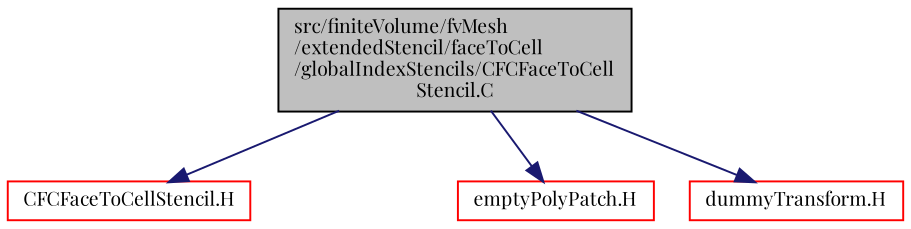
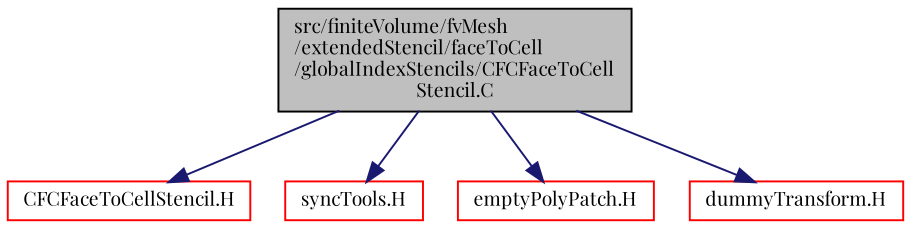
  digraph {
    fontname="Playfair Display"
    node [color=red fontname="Playfair Display" fontsize=10 shape=record]
    edge [color=midnightblue fontname="Playfair Display" fontsize=10 labelfontname=Helvetica labelfontsize=10 style=solid]
    n1 [color=black fillcolor=grey75 fontcolor=black height=0.2 label="src/finiteVolume/fvMesh\l/extendedStencil/faceToCell\l/globalIndexStencils/CFCFaceToCell\lStencil.C" style=filled width=0.4]
    n2 [height=0.2 label="CFCFaceToCellStencil.H" width=0.4]
+   n3 [height=0.2 label="syncTools.H" width=0.4]
    n4 [height=0.2 label="emptyPolyPatch.H" width=0.4]
    n5 [height=0.2 label="dummyTransform.H" width=0.4]
    n1 -> n2
+   n1 -> n3
    n1 -> n4
    n1 -> n5
  }
